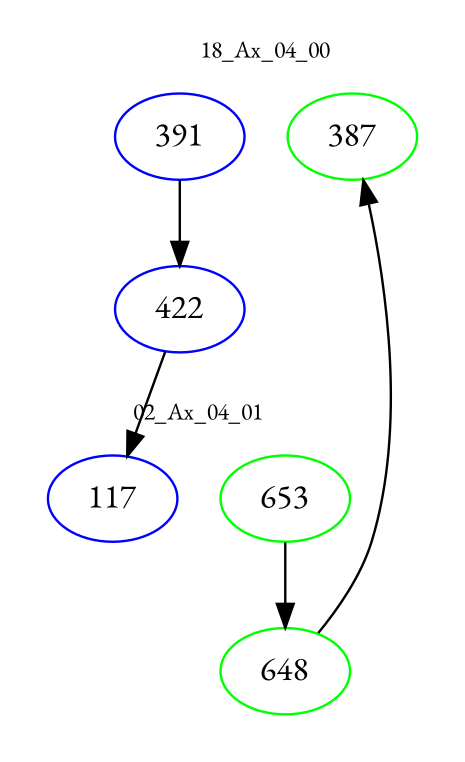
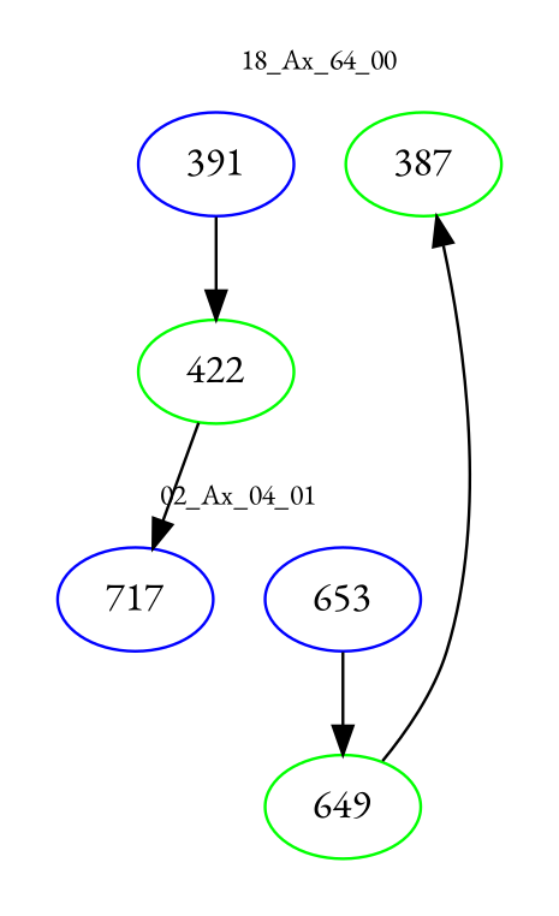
  digraph {
    fontname="EB Garamond"
    node [color=blue fontname="EB Garamond"]
    edge [color=black fontname="EB Garamond"]
    n1 [label=391]
    n2 [color=green label=387]
-   n3 [label=422]
-   n4 [color=green label=653]
-   n5 [color=green label=648]
-   n6 [label=117]
+   n3 [color=green label=422]
+   n4 [label=653]
+   n5 [color=green label=649]
+   n6 [label=717]
    subgraph cluster_1 {
      color=white
      fontsize=10
-     label="18_Ax_04_00"
+     label="18_Ax_64_00"
      n1
      n2
      n3
    }
    subgraph cluster_2 {
      color=white
      fontsize=10
      label="02_Ax_04_01"
      n4
      n5
      n6
    }
    n1 -> n3
    n3 -> n6
    n4 -> n5
    n5 -> n2
  }
